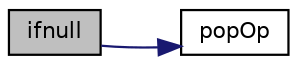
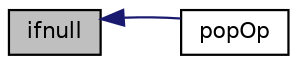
  digraph {
    rankdir=LR
    node [color=black fontname=Helvetica fontsize=10 shape=record style=filled]
    n1 [fillcolor=grey75 fontcolor=black height=0.2 label=ifnull width=0.4]
    n2 [fillcolor=white height=0.2 label=popOp width=0.4]
-   n1 -> n2 [color=midnightblue fontname=Helvetica fontsize=10 labelfontname=Helvetica labelfontsize=10 style=solid]
+   n2 -> n1 [color=midnightblue fontname=Helvetica fontsize=10 labelfontname=Helvetica labelfontsize=10 style=solid]
  }
